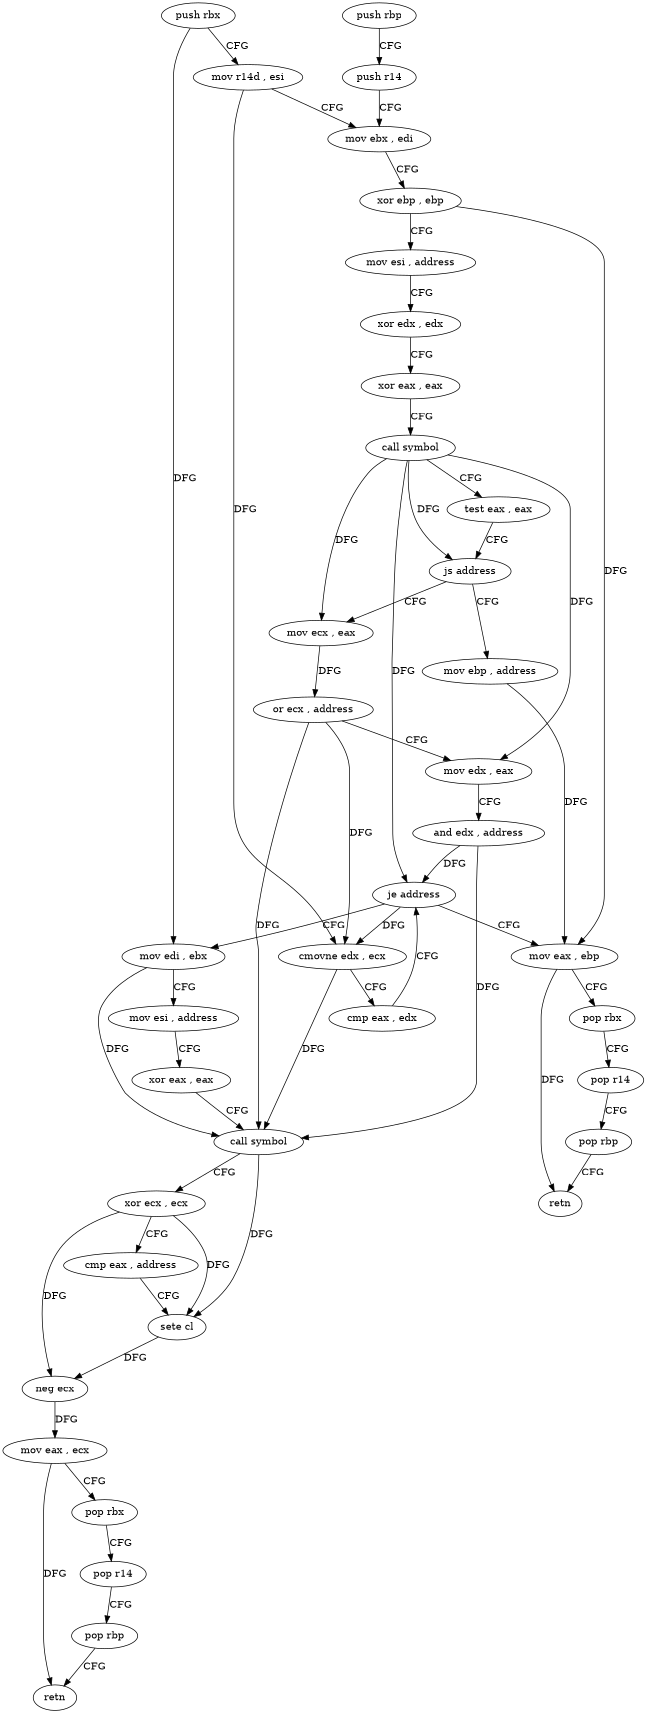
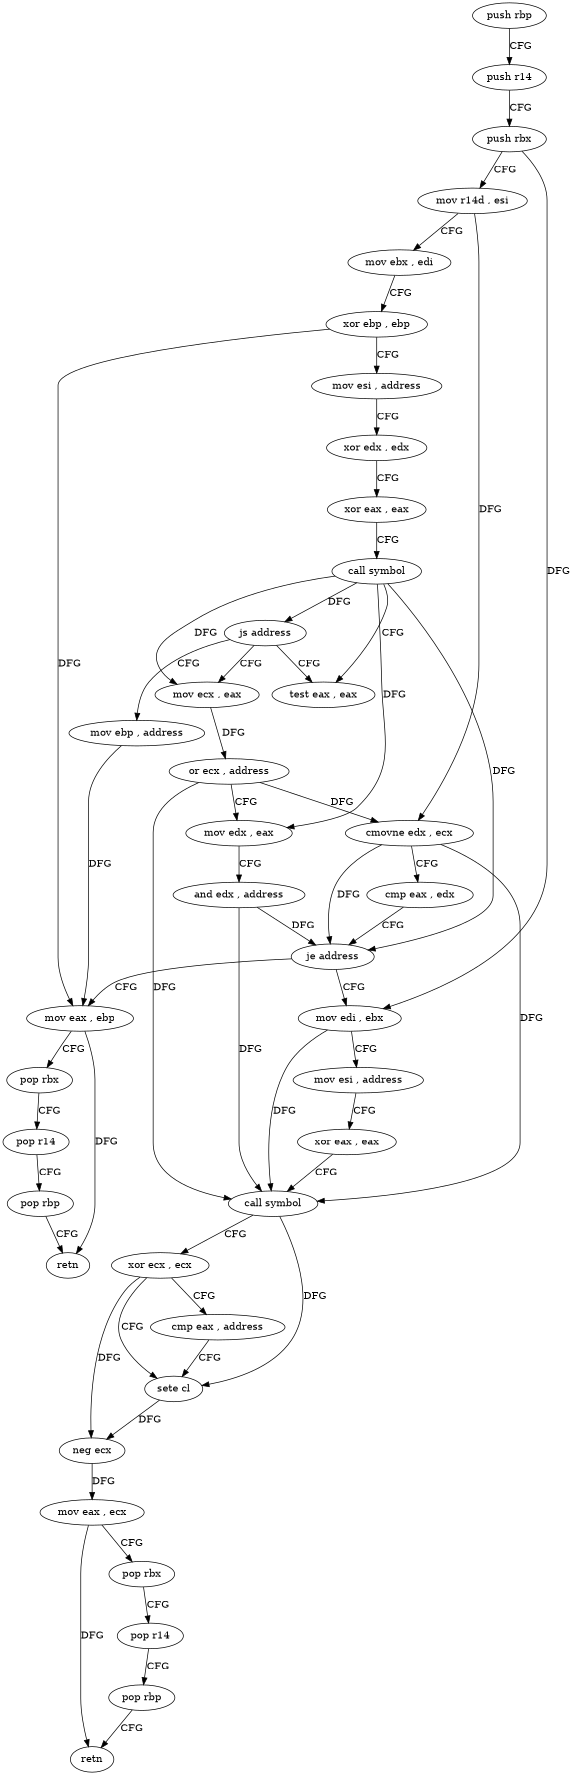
  digraph {
    n1 [label="push rbp"]
    n2 [label="push r14"]
    n3 [label="push rbx"]
    n4 [label="mov r14d , esi"]
    n5 [label="mov edi , ebx"]
    n6 [label="mov ebx , edi"]
    n7 [label="cmovne edx , ecx"]
    n8 [label="xor ebp , ebp"]
    n9 [label="je address"]
    n10 [label="call symbol"]
    n11 [label="cmp eax , edx"]
    n12 [label="mov esi , address"]
    n13 [label="mov eax , ebp"]
    n14 [label="mov esi , address"]
    n15 [label="xor edx , edx"]
    n16 [label="pop rbx"]
    n17 [label=retn]
    n18 [label="xor eax , eax"]
    n19 [label="call symbol"]
    n20 [label="test eax , eax"]
    n21 [label="js address"]
    n22 [label="mov ecx , eax"]
    n23 [label="mov edx , eax"]
    n24 [label="mov ebp , address"]
    n25 [label="or ecx , address"]
    n26 [label="and edx , address"]
    n27 [label="pop r14"]
    n28 [label="xor ecx , ecx"]
    n29 [label="sete cl"]
    n30 [label="xor eax , eax"]
    n31 [label="pop rbp"]
    n32 [label="cmp eax , address"]
    n33 [label="neg ecx"]
    n34 [label="mov eax , ecx"]
    n35 [label="pop rbx"]
    n36 [label=retn]
    n37 [label="pop r14"]
    n38 [label="pop rbp"]
    n1 -> n2 [label=CFG]
-   n2 -> n6 [label=CFG]
+   n2 -> n3 [label=CFG]
    n3 -> n4 [label=CFG]
    n3 -> n5 [label=DFG]
    n4 -> n6 [label=CFG]
    n4 -> n7 [label=DFG]
    n5 -> n10 [label=DFG]
    n5 -> n14 [label=CFG]
    n6 -> n8 [label=CFG]
-   n9 -> n7 [label=DFG]
+   n7 -> n9 [label=DFG]
    n7 -> n10 [label=DFG]
    n7 -> n11 [label=CFG]
    n8 -> n12 [label=CFG]
    n8 -> n13 [label=DFG]
    n9 -> n5 [label=CFG]
    n9 -> n13 [label=CFG]
    n10 -> n28 [label=CFG]
    n10 -> n29 [label=DFG]
    n11 -> n9 [label=CFG]
    n12 -> n15 [label=CFG]
    n13 -> n16 [label=CFG]
    n13 -> n17 [label=DFG]
    n14 -> n30 [label=CFG]
    n15 -> n18 [label=CFG]
    n16 -> n27 [label=CFG]
    n18 -> n19 [label=CFG]
    n19 -> n9 [label=DFG]
    n19 -> n20 [label=CFG]
    n19 -> n21 [label=DFG]
    n19 -> n22 [label=DFG]
    n19 -> n23 [label=DFG]
-   n20 -> n21 [label=CFG]
+   n21 -> n20 [label=CFG]
    n21 -> n22 [label=CFG]
    n21 -> n24 [label=CFG]
    n22 -> n25 [label=DFG]
    n23 -> n26 [label=CFG]
    n24 -> n13 [label=DFG]
    n25 -> n7 [label=DFG]
    n25 -> n10 [label=DFG]
    n25 -> n23 [label=CFG]
    n26 -> n9 [label=DFG]
    n26 -> n10 [label=DFG]
    n27 -> n31 [label=CFG]
-   n28 -> n29 [label=DFG]
+   n28 -> n29 [label=CFG]
    n28 -> n32 [label=CFG]
    n28 -> n33 [label=DFG]
    n29 -> n33 [label=DFG]
    n30 -> n10 [label=CFG]
    n31 -> n17 [label=CFG]
    n32 -> n29 [label=CFG]
    n33 -> n34 [label=DFG]
    n34 -> n35 [label=CFG]
    n34 -> n36 [label=DFG]
    n35 -> n37 [label=CFG]
    n37 -> n38 [label=CFG]
    n38 -> n36 [label=CFG]
  }
